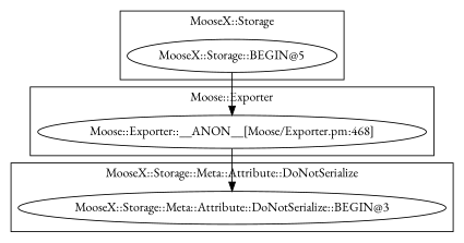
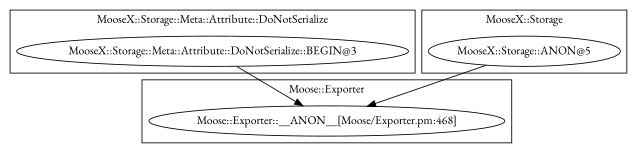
  digraph {
    fontname="EB Garamond"
    node [fontname="EB Garamond"]
    edge [fontname="EB Garamond"]
    "MooseX::Storage::Meta::Attribute::DoNotSerialize::BEGIN@3"
    "Moose::Exporter::__ANON__[Moose/Exporter.pm:468]"
-   "MooseX::Storage::BEGIN@5"
+   "MooseX::Storage::BEGIN@5" [label="MooseX::Storage::ANON@5"]
    subgraph cluster_1 {
      label="MooseX::Storage::Meta::Attribute::DoNotSerialize"
      "MooseX::Storage::Meta::Attribute::DoNotSerialize::BEGIN@3"
    }
    subgraph cluster_2 {
      label="Moose::Exporter"
      "Moose::Exporter::__ANON__[Moose/Exporter.pm:468]"
    }
    subgraph cluster_3 {
      label="MooseX::Storage"
      "MooseX::Storage::BEGIN@5"
    }
-   "Moose::Exporter::__ANON__[Moose/Exporter.pm:468]" -> "MooseX::Storage::Meta::Attribute::DoNotSerialize::BEGIN@3"
+   "MooseX::Storage::Meta::Attribute::DoNotSerialize::BEGIN@3" -> "Moose::Exporter::__ANON__[Moose/Exporter.pm:468]"
    "MooseX::Storage::BEGIN@5" -> "Moose::Exporter::__ANON__[Moose/Exporter.pm:468]"
  }
